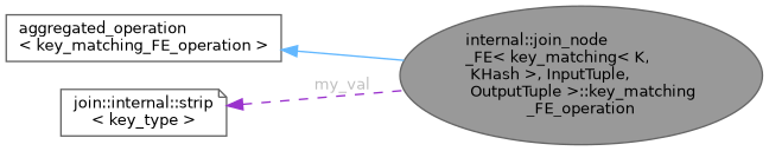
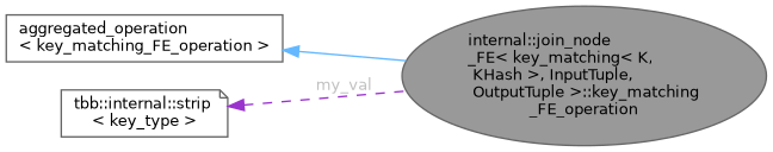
  digraph {
    rankdir=LR
    node [color=gray40 fillcolor=white fontname=Helvetica fontsize=10 style=filled]
    edge [dir=back fontname=Helvetica fontsize=10 labelfontname=Helvetica labelfontsize=10]
    n1 [fillcolor=grey60 fontcolor=black height=0.2 label="internal::join_node\l_FE\< key_matching\< K,\l KHash \>, InputTuple,\l OutputTuple \>::key_matching\l_FE_operation" shape=ellipse width=0.4]
    n2 [height=0.2 label="aggregated_operation\l\< key_matching_FE_operation \>" shape=box width=0.4]
-   n3 [height=0.2 label="join::internal::strip\l\< key_type \>" shape=note width=0.4]
+   n3 [height=0.2 label="tbb::internal::strip\l\< key_type \>" shape=note width=0.4]
    n2 -> n1 [color=steelblue1 style=solid]
    n3 -> n1 [color=darkorchid3 fontcolor=grey label=" my_val" style=dashed]
  }
